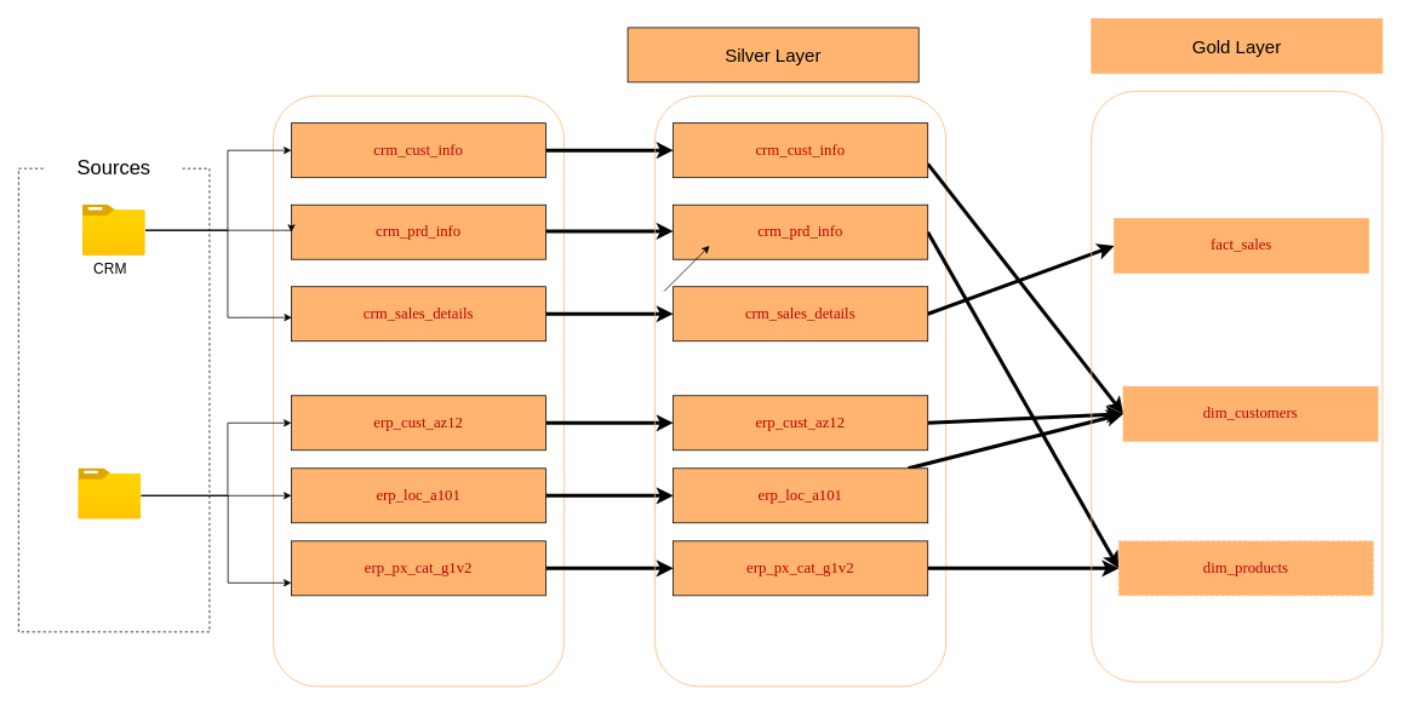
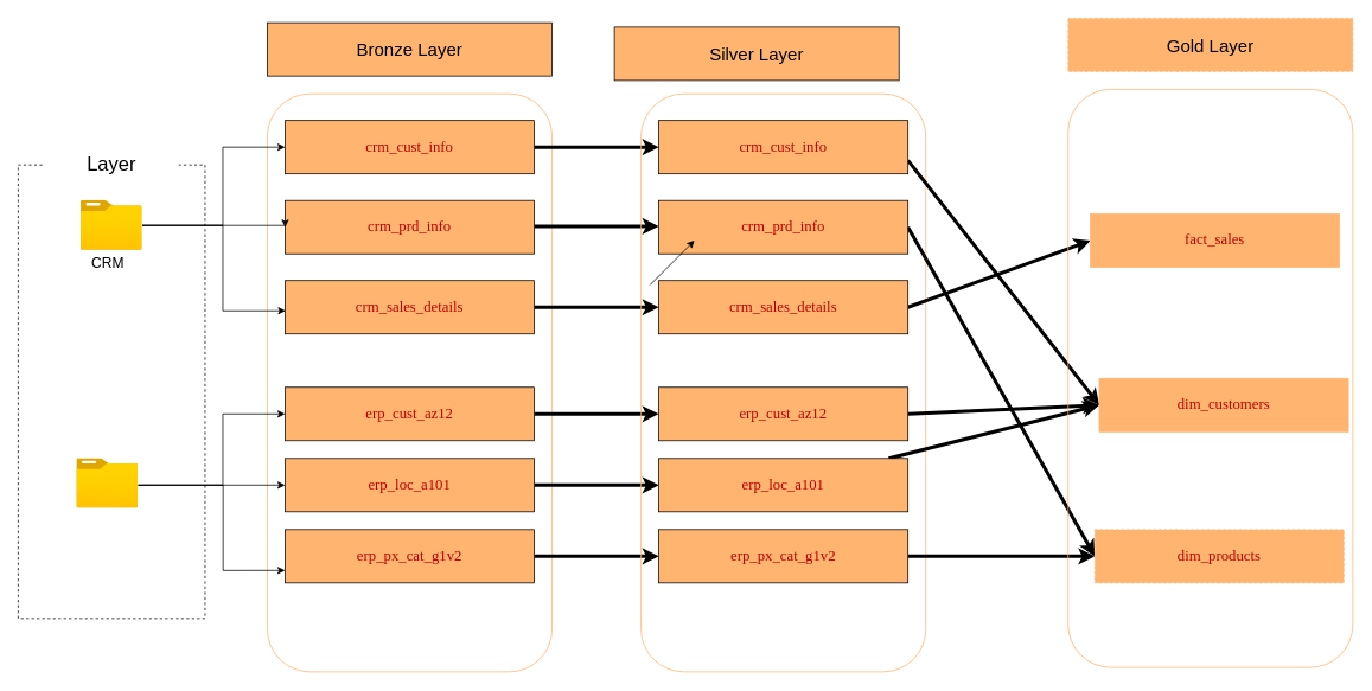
  <mxCell id="0" />
  <mxCell id="1" parent="0" />
  <mxCell id="2" value="" style="rounded=0;whiteSpace=wrap;html=1;fillColor=none;dashed=1;" parent="1" vertex="1"><mxGeometry x="20" y="185" width="210" height="510" as="geometry" /></mxCell>
- <mxCell id="3" value="Sources" style="rounded=0;whiteSpace=wrap;html=1;dashed=1;strokeColor=none;fontSize=22;" parent="1" vertex="1"><mxGeometry x="50" y="165" width="150" height="40" as="geometry" /></mxCell>
+ <mxCell id="3" value="Layer" style="rounded=0;whiteSpace=wrap;html=1;dashed=1;strokeColor=none;fontSize=22;" parent="1" vertex="1"><mxGeometry x="50" y="165" width="150" height="40" as="geometry" /></mxCell>
  <mxCell id="4" value="" style="rounded=1;whiteSpace=wrap;html=1;fillStyle=hatch;fillColor=none;fontColor=#ffffff;strokeColor=#FFB570;" parent="1" vertex="1"><mxGeometry x="300" y="105" width="320" height="650" as="geometry" /></mxCell>
+ <mxCell id="5" value="Bronze Layer" style="rounded=0;whiteSpace=wrap;html=1;fillColor=#FFB570;fontColor=#000000;fontSize=20;" parent="1" vertex="1"><mxGeometry x="300" y="25" width="320" height="60" as="geometry" /></mxCell>
  <mxCell id="6" style="edgeStyle=orthogonalEdgeStyle;rounded=0;orthogonalLoop=1;jettySize=auto;html=1;strokeWidth=4;" parent="1" source="7" target="30" edge="1"><mxGeometry relative="1" as="geometry" /></mxCell>
  <mxCell id="7" value="&lt;font color=&quot;#ba0000&quot;&gt;crm_cust_info&lt;/font&gt;" style="rounded=0;whiteSpace=wrap;html=1;fillColor=#FFB570;fontFamily=Verdana;fontSize=17;" parent="1" vertex="1"><mxGeometry x="320" y="135" width="280" height="60" as="geometry" /></mxCell>
  <mxCell id="8" style="edgeStyle=orthogonalEdgeStyle;rounded=0;orthogonalLoop=1;jettySize=auto;html=1;strokeWidth=4;" parent="1" edge="1"><mxGeometry relative="1" as="geometry"><mxPoint x="600" y="254" as="sourcePoint" /><mxPoint x="740" y="254" as="targetPoint" /></mxGeometry></mxCell>
  <mxCell id="9" value="&lt;font color=&quot;#ba0000&quot;&gt;crm_prd_info&lt;/font&gt;" style="rounded=0;whiteSpace=wrap;html=1;fillColor=#FFB570;fontFamily=Verdana;fontSize=17;" parent="1" vertex="1"><mxGeometry x="320" y="225" width="280" height="60" as="geometry" /></mxCell>
  <mxCell id="10" style="edgeStyle=orthogonalEdgeStyle;rounded=0;orthogonalLoop=1;jettySize=auto;html=1;strokeWidth=4;" parent="1" source="11" target="34" edge="1"><mxGeometry relative="1" as="geometry" /></mxCell>
  <mxCell id="11" value="&lt;font color=&quot;#ba0000&quot;&gt;crm_sales_details&lt;/font&gt;" style="rounded=0;whiteSpace=wrap;html=1;fillColor=#FFB570;fontFamily=Verdana;fontSize=17;" parent="1" vertex="1"><mxGeometry x="320" y="315" width="280" height="60" as="geometry" /></mxCell>
  <mxCell id="12" style="edgeStyle=orthogonalEdgeStyle;rounded=0;orthogonalLoop=1;jettySize=auto;html=1;entryX=0;entryY=0.5;entryDx=0;entryDy=0;strokeWidth=4;" parent="1" source="13" target="36" edge="1"><mxGeometry relative="1" as="geometry" /></mxCell>
  <mxCell id="13" value="&lt;font color=&quot;#ba0000&quot;&gt;erp_cust_az12&lt;/font&gt;" style="rounded=0;whiteSpace=wrap;html=1;fillColor=#FFB570;fontFamily=Verdana;fontSize=17;" parent="1" vertex="1"><mxGeometry x="320" y="435" width="280" height="60" as="geometry" /></mxCell>
  <mxCell id="14" style="edgeStyle=orthogonalEdgeStyle;rounded=0;orthogonalLoop=1;jettySize=auto;html=1;entryX=0;entryY=0.5;entryDx=0;entryDy=0;strokeWidth=4;" parent="1" source="15" target="38" edge="1"><mxGeometry relative="1" as="geometry" /></mxCell>
  <mxCell id="15" value="&lt;font color=&quot;#ba0000&quot;&gt;erp_loc_a101&lt;/font&gt;" style="rounded=0;whiteSpace=wrap;html=1;fillColor=#FFB570;fontFamily=Verdana;fontSize=17;" parent="1" vertex="1"><mxGeometry x="320" y="515" width="280" height="60" as="geometry" /></mxCell>
  <mxCell id="16" style="edgeStyle=orthogonalEdgeStyle;rounded=0;orthogonalLoop=1;jettySize=auto;html=1;entryX=0;entryY=0.5;entryDx=0;entryDy=0;strokeWidth=4;" parent="1" source="17" target="40" edge="1"><mxGeometry relative="1" as="geometry" /></mxCell>
  <mxCell id="17" value="&lt;font color=&quot;#ba0000&quot;&gt;erp_px_cat_g1v2&lt;/font&gt;" style="rounded=0;whiteSpace=wrap;html=1;fillColor=#FFB570;fontFamily=Verdana;fontSize=17;" parent="1" vertex="1"><mxGeometry x="320" y="595" width="280" height="60" as="geometry" /></mxCell>
  <mxCell id="18" style="edgeStyle=orthogonalEdgeStyle;rounded=0;orthogonalLoop=1;jettySize=auto;html=1;entryX=0;entryY=0.5;entryDx=0;entryDy=0;" parent="1" source="20" target="9" edge="1"><mxGeometry relative="1" as="geometry"><Array as="points"><mxPoint x="320" y="253" /></Array></mxGeometry></mxCell>
  <mxCell id="19" style="edgeStyle=orthogonalEdgeStyle;rounded=0;orthogonalLoop=1;jettySize=auto;html=1;entryX=0;entryY=0.5;entryDx=0;entryDy=0;" parent="1" source="20" target="7" edge="1"><mxGeometry relative="1" as="geometry"><Array as="points"><mxPoint x="250" y="253" /><mxPoint x="250" y="165" /></Array></mxGeometry></mxCell>
  <mxCell id="20" value="" style="image;aspect=fixed;html=1;points=[];align=center;fontSize=12;image=img/lib/azure2/general/Folder_Blank.svg;" parent="1" vertex="1"><mxGeometry x="90.5" y="225" width="69" height="56.0" as="geometry" /></mxCell>
  <mxCell id="21" value="CRM" style="rounded=0;whiteSpace=wrap;html=1;fontSize=16;fillColor=none;strokeColor=none;" parent="1" vertex="1"><mxGeometry x="90.5" y="285" width="59.5" height="20" as="geometry" /></mxCell>
  <mxCell id="22" style="edgeStyle=orthogonalEdgeStyle;rounded=0;orthogonalLoop=1;jettySize=auto;html=1;entryX=0;entryY=0.5;entryDx=0;entryDy=0;" parent="1" source="24" target="15" edge="1"><mxGeometry relative="1" as="geometry"><Array as="points"><mxPoint x="190" y="545" /><mxPoint x="190" y="545" /></Array></mxGeometry></mxCell>
  <mxCell id="23" style="edgeStyle=orthogonalEdgeStyle;rounded=0;orthogonalLoop=1;jettySize=auto;html=1;entryX=0;entryY=0.5;entryDx=0;entryDy=0;" parent="1" source="24" target="13" edge="1"><mxGeometry relative="1" as="geometry"><Array as="points"><mxPoint x="250" y="545" /><mxPoint x="250" y="465" /></Array></mxGeometry></mxCell>
  <mxCell id="24" value="" style="image;aspect=fixed;html=1;points=[];align=center;fontSize=12;image=img/lib/azure2/general/Folder_Blank.svg;" parent="1" vertex="1"><mxGeometry x="85.75" y="515" width="69" height="56.0" as="geometry" /></mxCell>
  <mxCell id="25" style="edgeStyle=orthogonalEdgeStyle;rounded=0;orthogonalLoop=1;jettySize=auto;html=1;entryX=0.002;entryY=0.566;entryDx=0;entryDy=0;entryPerimeter=0;" parent="1" source="20" target="11" edge="1"><mxGeometry relative="1" as="geometry"><Array as="points"><mxPoint x="250" y="253" /><mxPoint x="250" y="349" /></Array></mxGeometry></mxCell>
  <mxCell id="26" style="edgeStyle=orthogonalEdgeStyle;rounded=0;orthogonalLoop=1;jettySize=auto;html=1;entryX=-0.001;entryY=0.6;entryDx=0;entryDy=0;entryPerimeter=0;" parent="1" edge="1"><mxGeometry relative="1" as="geometry"><mxPoint x="155.03" y="545.004" as="sourcePoint" /><mxPoint x="320" y="640.97" as="targetPoint" /><Array as="points"><mxPoint x="250.28" y="544.97" /><mxPoint x="250.28" y="640.97" /></Array></mxGeometry></mxCell>
  <mxCell id="27" value="" style="rounded=1;whiteSpace=wrap;html=1;fillStyle=hatch;fillColor=none;fontColor=#ffffff;strokeColor=light-dark(#FFB570, #c0b2a5);" parent="1" vertex="1"><mxGeometry x="720" y="105" width="320" height="650" as="geometry" /></mxCell>
  <mxCell id="28" value="Silver Layer" style="rounded=0;whiteSpace=wrap;html=1;fillColor=light-dark(#FFB570, #c0b2a5);fontColor=#000000;fontSize=20;" parent="1" vertex="1"><mxGeometry x="690" y="30" width="320" height="60" as="geometry" /></mxCell>
  <mxCell id="29" style="rounded=0;orthogonalLoop=1;jettySize=auto;html=1;entryX=0;entryY=0.5;entryDx=0;entryDy=0;exitX=1;exitY=0.75;exitDx=0;exitDy=0;strokeWidth=4;" edge="1" parent="1" source="30" target="44"><mxGeometry relative="1" as="geometry" /></mxCell>
  <mxCell id="30" value="&lt;font color=&quot;#ba0000&quot;&gt;crm_cust_info&lt;/font&gt;" style="rounded=0;whiteSpace=wrap;html=1;fillColor=light-dark(#FFB570, #c0b2a5);fontFamily=Verdana;fontSize=17;" parent="1" vertex="1"><mxGeometry x="740" y="135" width="280" height="60" as="geometry" /></mxCell>
  <mxCell id="31" style="rounded=0;orthogonalLoop=1;jettySize=auto;html=1;entryX=0;entryY=0.5;entryDx=0;entryDy=0;strokeWidth=4;exitX=1;exitY=0.5;exitDx=0;exitDy=0;" edge="1" parent="1" source="32" target="45"><mxGeometry relative="1" as="geometry" /></mxCell>
  <mxCell id="32" value="&lt;font color=&quot;#ba0000&quot;&gt;crm_prd_info&lt;/font&gt;" style="rounded=0;whiteSpace=wrap;html=1;fillColor=light-dark(#FFB570, #beb1a4);fontFamily=Verdana;fontSize=17;" parent="1" vertex="1"><mxGeometry x="740" y="225" width="280" height="60" as="geometry" /></mxCell>
  <mxCell id="33" style="rounded=0;orthogonalLoop=1;jettySize=auto;html=1;entryX=0;entryY=0.5;entryDx=0;entryDy=0;exitX=1;exitY=0.5;exitDx=0;exitDy=0;strokeWidth=4;" edge="1" parent="1" source="34" target="43"><mxGeometry relative="1" as="geometry" /></mxCell>
  <mxCell id="34" value="&lt;font color=&quot;#ba0000&quot;&gt;crm_sales_details&lt;/font&gt;" style="rounded=0;whiteSpace=wrap;html=1;fillColor=light-dark(#FFB570, #bbaea1);fontFamily=Verdana;fontSize=17;" parent="1" vertex="1"><mxGeometry x="740" y="315" width="280" height="60" as="geometry" /></mxCell>
  <mxCell id="35" style="rounded=0;orthogonalLoop=1;jettySize=auto;html=1;entryX=0;entryY=0.5;entryDx=0;entryDy=0;strokeWidth=4;exitX=1;exitY=0.5;exitDx=0;exitDy=0;" edge="1" parent="1" source="36" target="44"><mxGeometry relative="1" as="geometry" /></mxCell>
  <mxCell id="36" value="&lt;font color=&quot;#ba0000&quot;&gt;erp_cust_az12&lt;/font&gt;" style="rounded=0;whiteSpace=wrap;html=1;fillColor=light-dark(#FFB570, #b7ab9e);fontFamily=Verdana;fontSize=17;" parent="1" vertex="1"><mxGeometry x="740" y="435" width="280" height="60" as="geometry" /></mxCell>
  <mxCell id="37" style="rounded=0;orthogonalLoop=1;jettySize=auto;html=1;entryX=0;entryY=0.5;entryDx=0;entryDy=0;strokeWidth=4;" edge="1" parent="1" source="38" target="44"><mxGeometry relative="1" as="geometry" /></mxCell>
  <mxCell id="38" value="&lt;font color=&quot;#ba0000&quot;&gt;erp_loc_a101&lt;/font&gt;" style="rounded=0;whiteSpace=wrap;html=1;fillColor=light-dark(#FFB570, #b3a69a);fontFamily=Verdana;fontSize=17;" parent="1" vertex="1"><mxGeometry x="740" y="515" width="280" height="60" as="geometry" /></mxCell>
  <mxCell id="39" style="rounded=0;orthogonalLoop=1;jettySize=auto;html=1;entryX=0;entryY=0.5;entryDx=0;entryDy=0;strokeWidth=4;" edge="1" parent="1" source="40" target="45"><mxGeometry relative="1" as="geometry" /></mxCell>
  <mxCell id="40" value="&lt;font color=&quot;#ba0000&quot;&gt;erp_px_cat_g1v2&lt;/font&gt;" style="rounded=0;whiteSpace=wrap;html=1;fillColor=light-dark(#FFB570, #ada195);fontFamily=Verdana;fontSize=17;" parent="1" vertex="1"><mxGeometry x="740" y="595" width="280" height="60" as="geometry" /></mxCell>
  <mxCell id="41" value="" style="rounded=1;whiteSpace=wrap;html=1;fillStyle=hatch;fillColor=none;fontColor=#ffffff;strokeColor=light-dark(#FFB570, #dfd93a);" vertex="1" parent="1"><mxGeometry x="1200" y="100" width="320" height="650" as="geometry" /></mxCell>
- <mxCell id="42" value="Gold Layer" style="rounded=0;whiteSpace=wrap;html=1;fillColor=light-dark(#FFB570,#FFD966);fontColor=#000000;fontSize=20;strokeColor=light-dark(#FFB570,#FFD966);" vertex="1" parent="1"><mxGeometry x="1200" y="20" width="320" height="60" as="geometry" /></mxCell>
+ <mxCell id="42" value="Gold Layer" style="rounded=0;whiteSpace=wrap;html=1;fillColor=light-dark(#FFB570,#FFD966);fontColor=#000000;fontSize=20;strokeColor=light-dark(#FFB570,#FFD966);dashed=1;" vertex="1" parent="1"><mxGeometry x="1200" y="20" width="320" height="60" as="geometry" /></mxCell>
  <mxCell id="43" value="&lt;font color=&quot;#ba0000&quot;&gt;fact_sales&lt;/font&gt;" style="rounded=0;whiteSpace=wrap;html=1;fillColor=light-dark(#FFB570,#FFD966);fontFamily=Verdana;fontSize=17;strokeColor=light-dark(#FFB570, #dfd93a);" vertex="1" parent="1"><mxGeometry x="1225" y="240" width="280" height="60" as="geometry" /></mxCell>
  <mxCell id="44" value="&lt;font color=&quot;#ba0000&quot;&gt;dim_customers&lt;/font&gt;" style="rounded=0;whiteSpace=wrap;html=1;fillColor=light-dark(#FFB570,#FFD966);fontFamily=Verdana;fontSize=17;strokeColor=light-dark(#FFB570, #dfd93a);" vertex="1" parent="1"><mxGeometry x="1235" y="425" width="280" height="60" as="geometry" /></mxCell>
  <mxCell id="45" value="&lt;font color=&quot;#ba0000&quot;&gt;dim_products&lt;/font&gt;" style="rounded=0;whiteSpace=wrap;html=1;fillColor=light-dark(#FFB570,#FFD966);fontFamily=Verdana;fontSize=17;strokeColor=light-dark(#FFB570, #dfd93a);dashed=1;" vertex="1" parent="1"><mxGeometry x="1230" y="595" width="280" height="60" as="geometry" /></mxCell>
  <mxCell id="46" value="" style="endArrow=classic;html=1;rounded=0;" edge="1" parent="1"><mxGeometry width="50" height="50" relative="1" as="geometry"><mxPoint x="730" y="320" as="sourcePoint" /><mxPoint x="780" y="270" as="targetPoint" /></mxGeometry></mxCell>
